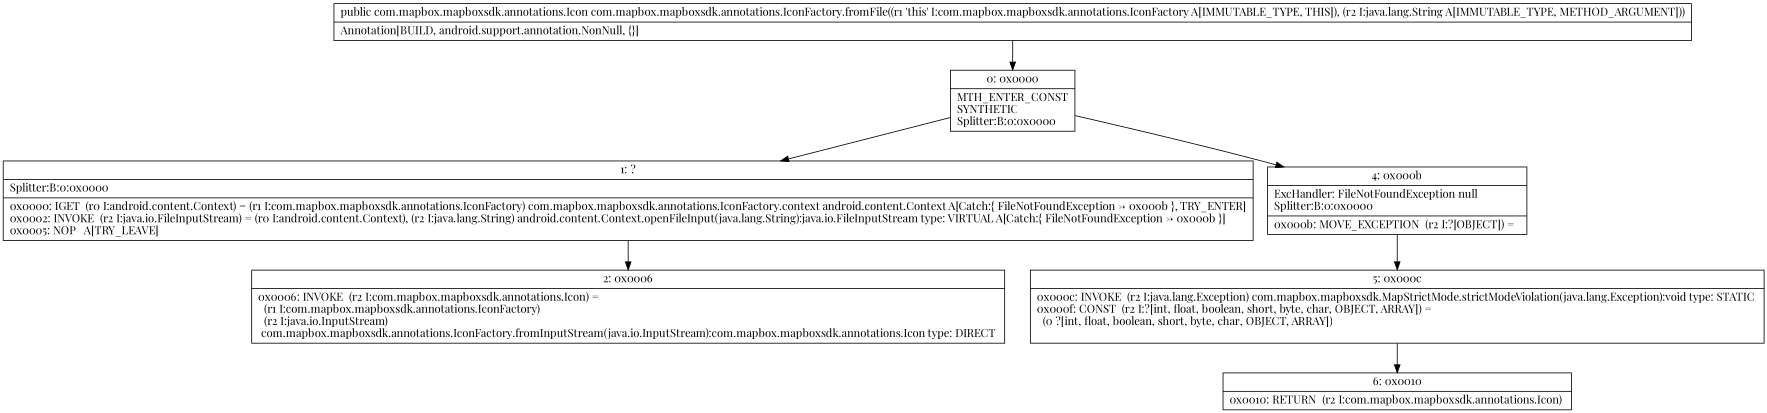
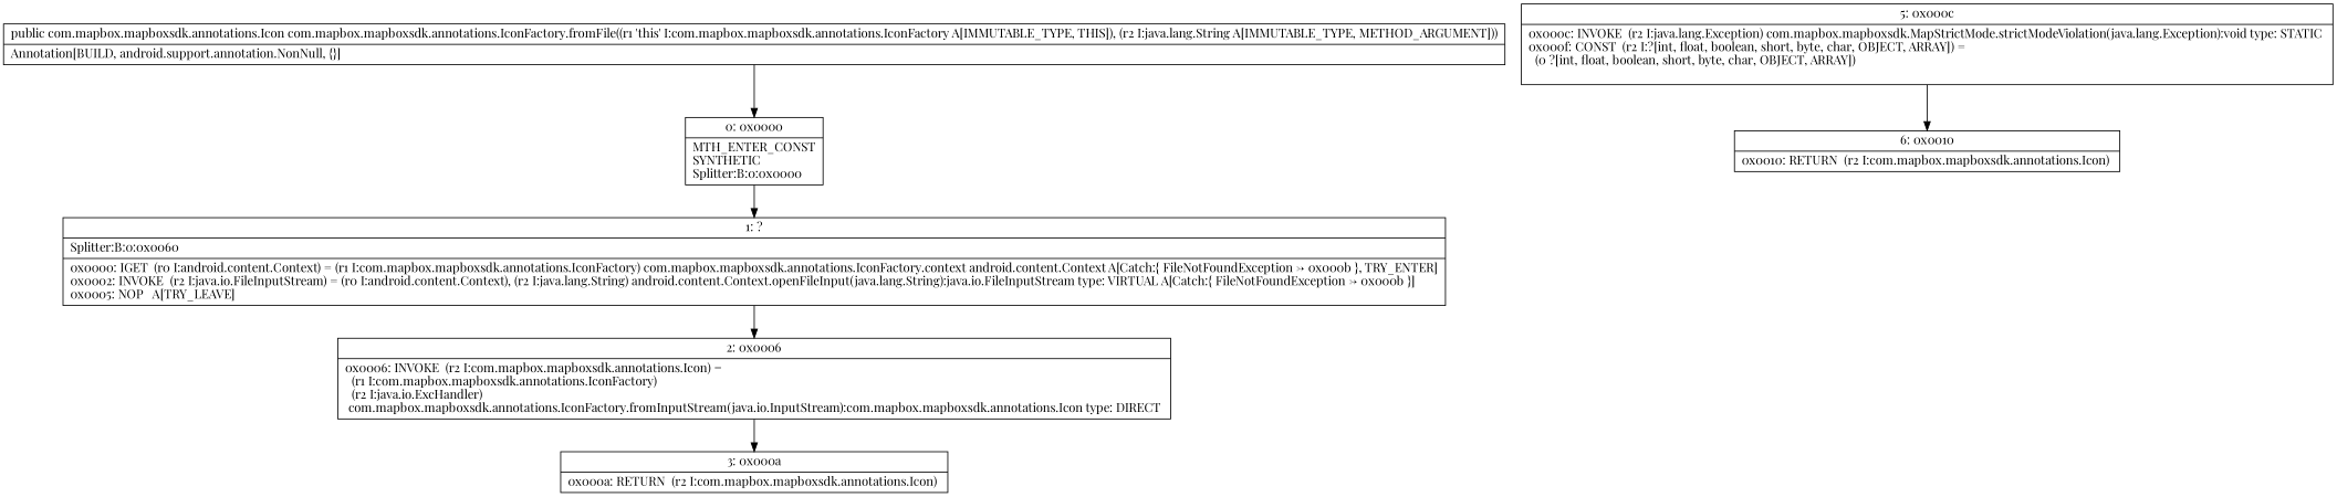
  digraph {
    fontname="Playfair Display"
    node [fontname="Playfair Display" shape=record]
    edge [fontname="Playfair Display"]
    n1 [label="{0\:\ 0x0000|MTH_ENTER_CONST\lSYNTHETIC\lSplitter:B:0:0x0000\l}"]
-   n2 [label="{1\:\ ?|Splitter:B:0:0x0000\l|0x0000: IGET  (r0 I:android.content.Context) = (r1 I:com.mapbox.mapboxsdk.annotations.IconFactory) com.mapbox.mapboxsdk.annotations.IconFactory.context android.content.Context A[Catch:\{ FileNotFoundException \-\> 0x000b \}, TRY_ENTER]\l0x0002: INVOKE  (r2 I:java.io.FileInputStream) = (r0 I:android.content.Context), (r2 I:java.lang.String) android.content.Context.openFileInput(java.lang.String):java.io.FileInputStream type: VIRTUAL A[Catch:\{ FileNotFoundException \-\> 0x000b \}]\l0x0005: NOP   A[TRY_LEAVE]\l}"]
-   n3 [label="{4\:\ 0x000b|ExcHandler: FileNotFoundException null\lSplitter:B:0:0x0000\l|0x000b: MOVE_EXCEPTION  (r2 I:?[OBJECT]) =  \l}"]
-   n4 [label="{2\:\ 0x0006|0x0006: INVOKE  (r2 I:com.mapbox.mapboxsdk.annotations.Icon) = \l  (r1 I:com.mapbox.mapboxsdk.annotations.IconFactory)\l  (r2 I:java.io.InputStream)\l com.mapbox.mapboxsdk.annotations.IconFactory.fromInputStream(java.io.InputStream):com.mapbox.mapboxsdk.annotations.Icon type: DIRECT \l}"]
+   n2 [label="{1\:\ ?|Splitter:B:0:0x0060\l|0x0000: IGET  (r0 I:android.content.Context) = (r1 I:com.mapbox.mapboxsdk.annotations.IconFactory) com.mapbox.mapboxsdk.annotations.IconFactory.context android.content.Context A[Catch:\{ FileNotFoundException \-\> 0x000b \}, TRY_ENTER]\l0x0002: INVOKE  (r2 I:java.io.FileInputStream) = (r0 I:android.content.Context), (r2 I:java.lang.String) android.content.Context.openFileInput(java.lang.String):java.io.FileInputStream type: VIRTUAL A[Catch:\{ FileNotFoundException \-\> 0x000b \}]\l0x0005: NOP   A[TRY_LEAVE]\l}"]
+   n4 [label="{2\:\ 0x0006|0x0006: INVOKE  (r2 I:com.mapbox.mapboxsdk.annotations.Icon) = \l  (r1 I:com.mapbox.mapboxsdk.annotations.IconFactory)\l  (r2 I:java.io.ExcHandler)\l com.mapbox.mapboxsdk.annotations.IconFactory.fromInputStream(java.io.InputStream):com.mapbox.mapboxsdk.annotations.Icon type: DIRECT \l}"]
    n5 [label="{5\:\ 0x000c|0x000c: INVOKE  (r2 I:java.lang.Exception) com.mapbox.mapboxsdk.MapStrictMode.strictModeViolation(java.lang.Exception):void type: STATIC \l0x000f: CONST  (r2 I:?[int, float, boolean, short, byte, char, OBJECT, ARRAY]) = \l  (0 ?[int, float, boolean, short, byte, char, OBJECT, ARRAY])\l \l}"]
+   n6 [label="{3\:\ 0x000a|0x000a: RETURN  (r2 I:com.mapbox.mapboxsdk.annotations.Icon) \l}"]
    n7 [label="{6\:\ 0x0010|0x0010: RETURN  (r2 I:com.mapbox.mapboxsdk.annotations.Icon) \l}"]
    n8 [label="{public com.mapbox.mapboxsdk.annotations.Icon com.mapbox.mapboxsdk.annotations.IconFactory.fromFile((r1 'this' I:com.mapbox.mapboxsdk.annotations.IconFactory A[IMMUTABLE_TYPE, THIS]), (r2 I:java.lang.String A[IMMUTABLE_TYPE, METHOD_ARGUMENT]))  | Annotation[BUILD, android.support.annotation.NonNull, \{\}]\l}"]
    n1 -> n2
-   n1 -> n3
    n2 -> n4
-   n3 -> n5
+   n4 -> n6
    n5 -> n7
    n8 -> n1
  }
